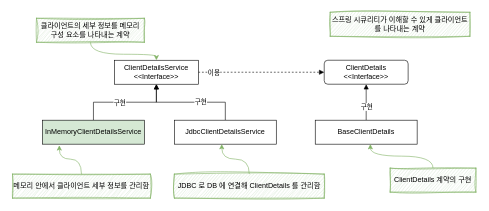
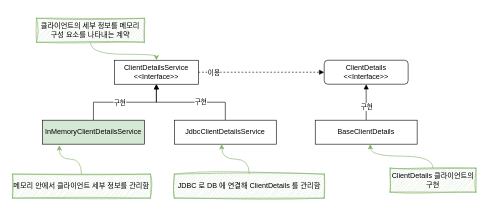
  <mxCell id="0" />
  <mxCell id="1" parent="0" />
  <mxCell id="2" style="edgeStyle=orthogonalEdgeStyle;rounded=0;orthogonalLoop=1;jettySize=auto;html=1;entryX=0;entryY=0.5;entryDx=0;entryDy=0;endArrow=block;endFill=1;dashed=1;" edge="1" parent="1" source="4" target="11"><mxGeometry relative="1" as="geometry" /></mxCell>
  <mxCell id="3" value="이용" style="edgeLabel;html=1;align=center;verticalAlign=middle;resizable=0;points=[];" vertex="1" connectable="0" parent="2"><mxGeometry x="-0.762" y="-1" relative="1" as="geometry"><mxPoint y="-1" as="offset" /></mxGeometry></mxCell>
  <mxCell id="4" value="ClientDetailsService&lt;br&gt;&amp;lt;&amp;lt;Interface&amp;gt;&amp;gt;" style="rounded=0;whiteSpace=wrap;html=1;" vertex="1" parent="1"><mxGeometry x="190" y="100" width="140" height="40" as="geometry" /></mxCell>
  <mxCell id="5" style="edgeStyle=orthogonalEdgeStyle;rounded=0;orthogonalLoop=1;jettySize=auto;html=1;entryX=0.5;entryY=1;entryDx=0;entryDy=0;endArrow=block;endFill=1;" edge="1" parent="1" source="7" target="4"><mxGeometry relative="1" as="geometry" /></mxCell>
  <mxCell id="6" value="구현" style="edgeLabel;html=1;align=center;verticalAlign=middle;resizable=0;points=[];" vertex="1" connectable="0" parent="5"><mxGeometry x="-0.115" y="-3" relative="1" as="geometry"><mxPoint y="-3" as="offset" /></mxGeometry></mxCell>
  <mxCell id="7" value="InMemoryClientDetailsService" style="rounded=0;whiteSpace=wrap;html=1;fillColor=#d5e8d4;" vertex="1" parent="1"><mxGeometry x="70" y="200" width="170" height="40" as="geometry" /></mxCell>
  <mxCell id="8" style="edgeStyle=orthogonalEdgeStyle;rounded=0;orthogonalLoop=1;jettySize=auto;html=1;entryX=0.5;entryY=1;entryDx=0;entryDy=0;endArrow=block;endFill=1;" edge="1" parent="1" source="10" target="4"><mxGeometry relative="1" as="geometry" /></mxCell>
  <mxCell id="9" value="구현" style="edgeLabel;html=1;align=center;verticalAlign=middle;resizable=0;points=[];" vertex="1" connectable="0" parent="8"><mxGeometry x="-0.04" relative="1" as="geometry"><mxPoint x="12" y="-2" as="offset" /></mxGeometry></mxCell>
  <mxCell id="10" value="JdbcClientDetailsService" style="rounded=0;whiteSpace=wrap;html=1;" vertex="1" parent="1"><mxGeometry x="290" y="200" width="170" height="40" as="geometry" /></mxCell>
  <mxCell id="11" value="ClientDetails&lt;br&gt;&amp;lt;&amp;lt;Interface&amp;gt;&amp;gt;" style="whiteSpace=wrap;html=1;rounded=1;" vertex="1" parent="1"><mxGeometry x="540" y="100" width="140" height="40" as="geometry" /></mxCell>
  <mxCell id="12" style="edgeStyle=orthogonalEdgeStyle;rounded=0;orthogonalLoop=1;jettySize=auto;html=1;entryX=0.5;entryY=1;entryDx=0;entryDy=0;endArrow=block;endFill=1;" edge="1" parent="1" source="14" target="11"><mxGeometry relative="1" as="geometry" /></mxCell>
  <mxCell id="13" value="구현" style="edgeLabel;html=1;align=center;verticalAlign=middle;resizable=0;points=[];" vertex="1" connectable="0" parent="12"><mxGeometry x="-0.3" y="-4" relative="1" as="geometry"><mxPoint x="-4" y="-2" as="offset" /></mxGeometry></mxCell>
  <mxCell id="14" value="BaseClientDetails" style="rounded=0;whiteSpace=wrap;html=1;" vertex="1" parent="1"><mxGeometry x="525" y="200" width="170" height="40" as="geometry" /></mxCell>
  <mxCell id="15" style="edgeStyle=orthogonalEdgeStyle;rounded=0;orthogonalLoop=1;jettySize=auto;html=1;entryX=0.5;entryY=0;entryDx=0;entryDy=0;fillColor=#d5e8d4;strokeColor=#82b366;curved=1;" edge="1" parent="1" source="16" target="4"><mxGeometry relative="1" as="geometry" /></mxCell>
  <mxCell id="16" value="클라이언트의 세부 정보를 메모리 구성 요소를 나타내는 계약" style="text;html=1;align=center;verticalAlign=middle;whiteSpace=wrap;rounded=0;fillColor=#d5e8d4;strokeColor=#82b366;sketch=1;curveFitting=1;jiggle=2;" vertex="1" parent="1"><mxGeometry x="60" y="30" width="180" height="40" as="geometry" /></mxCell>
  <mxCell id="17" value="메모리 안에서 클라이언트 세부 정보를 관리함" style="text;html=1;align=center;verticalAlign=middle;whiteSpace=wrap;rounded=0;fillColor=#d5e8d4;strokeColor=#82b366;sketch=1;curveFitting=1;jiggle=2;" vertex="1" parent="1"><mxGeometry x="20" y="290" width="230" height="40" as="geometry" /></mxCell>
  <mxCell id="18" value="JDBC 로 DB 에 연결해 ClientDetails 를 관리함" style="text;html=1;align=center;verticalAlign=middle;whiteSpace=wrap;rounded=0;fillColor=#d5e8d4;strokeColor=#82b366;sketch=1;curveFitting=1;jiggle=2;" vertex="1" parent="1"><mxGeometry x="290" y="290" width="250" height="40" as="geometry" /></mxCell>
- <mxCell id="19" value="ClientDetails 계약의 구현" style="text;html=1;align=center;verticalAlign=middle;whiteSpace=wrap;rounded=0;fillColor=#d5e8d4;strokeColor=#82b366;sketch=1;curveFitting=1;jiggle=2;" vertex="1" parent="1"><mxGeometry x="650" y="280" width="143" height="40" as="geometry" /></mxCell>
- <mxCell id="20" value="스프링 시큐리티가 이해할 수 있게 클라이언트를 나타내는 계약" style="text;html=1;align=center;verticalAlign=middle;whiteSpace=wrap;rounded=0;fillColor=#d5e8d4;strokeColor=#82b366;sketch=1;curveFitting=1;jiggle=2;" vertex="1" parent="1"><mxGeometry x="550" y="20" width="233" height="40" as="geometry" /></mxCell>
+ <mxCell id="19" value="ClientDetails 클라이언트의 구현" style="text;html=1;align=center;verticalAlign=middle;whiteSpace=wrap;rounded=0;fillColor=#d5e8d4;strokeColor=#82b366;sketch=1;curveFitting=1;jiggle=2;" vertex="1" parent="1"><mxGeometry x="650" y="280" width="143" height="40" as="geometry" /></mxCell>
  <mxCell id="21" style="edgeStyle=orthogonalEdgeStyle;rounded=0;orthogonalLoop=1;jettySize=auto;html=1;entryX=0.165;entryY=1.05;entryDx=0;entryDy=0;entryPerimeter=0;fillColor=#d5e8d4;strokeColor=#82b366;curved=1;" edge="1" parent="1" source="17" target="7"><mxGeometry relative="1" as="geometry" /></mxCell>
  <mxCell id="22" style="edgeStyle=orthogonalEdgeStyle;rounded=0;orthogonalLoop=1;jettySize=auto;html=1;entryX=0.465;entryY=1;entryDx=0;entryDy=0;entryPerimeter=0;curved=1;fillColor=#d5e8d4;strokeColor=#82b366;" edge="1" parent="1" source="18" target="10"><mxGeometry relative="1" as="geometry" /></mxCell>
  <mxCell id="23" style="edgeStyle=orthogonalEdgeStyle;rounded=0;orthogonalLoop=1;jettySize=auto;html=1;entryX=0.541;entryY=1;entryDx=0;entryDy=0;entryPerimeter=0;curved=1;fillColor=#d5e8d4;strokeColor=#82b366;" edge="1" parent="1" source="19" target="14"><mxGeometry relative="1" as="geometry" /></mxCell>
